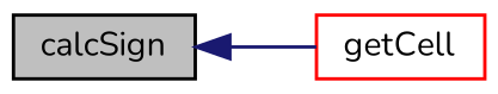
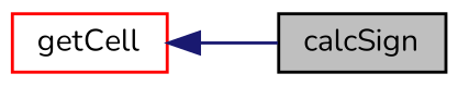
  digraph {
    rankdir=LR
    fontname=Nunito
    node [fontname=Nunito fontsize=10 shape=record]
    n1 [color=black fillcolor=grey75 fontcolor=black height=0.2 label=calcSign style=filled width=0.4]
    n2 [color=red height=0.2 label=getCell width=0.4]
-   n1 -> n2 [color=midnightblue dir=back fontname=Nunito fontsize=10 labelfontname=FreeSans labelfontsize=10 style=solid]
+   n2 -> n1 [color=midnightblue dir=back fontname=Nunito fontsize=10 labelfontname=FreeSans labelfontsize=10 style=solid]
  }
